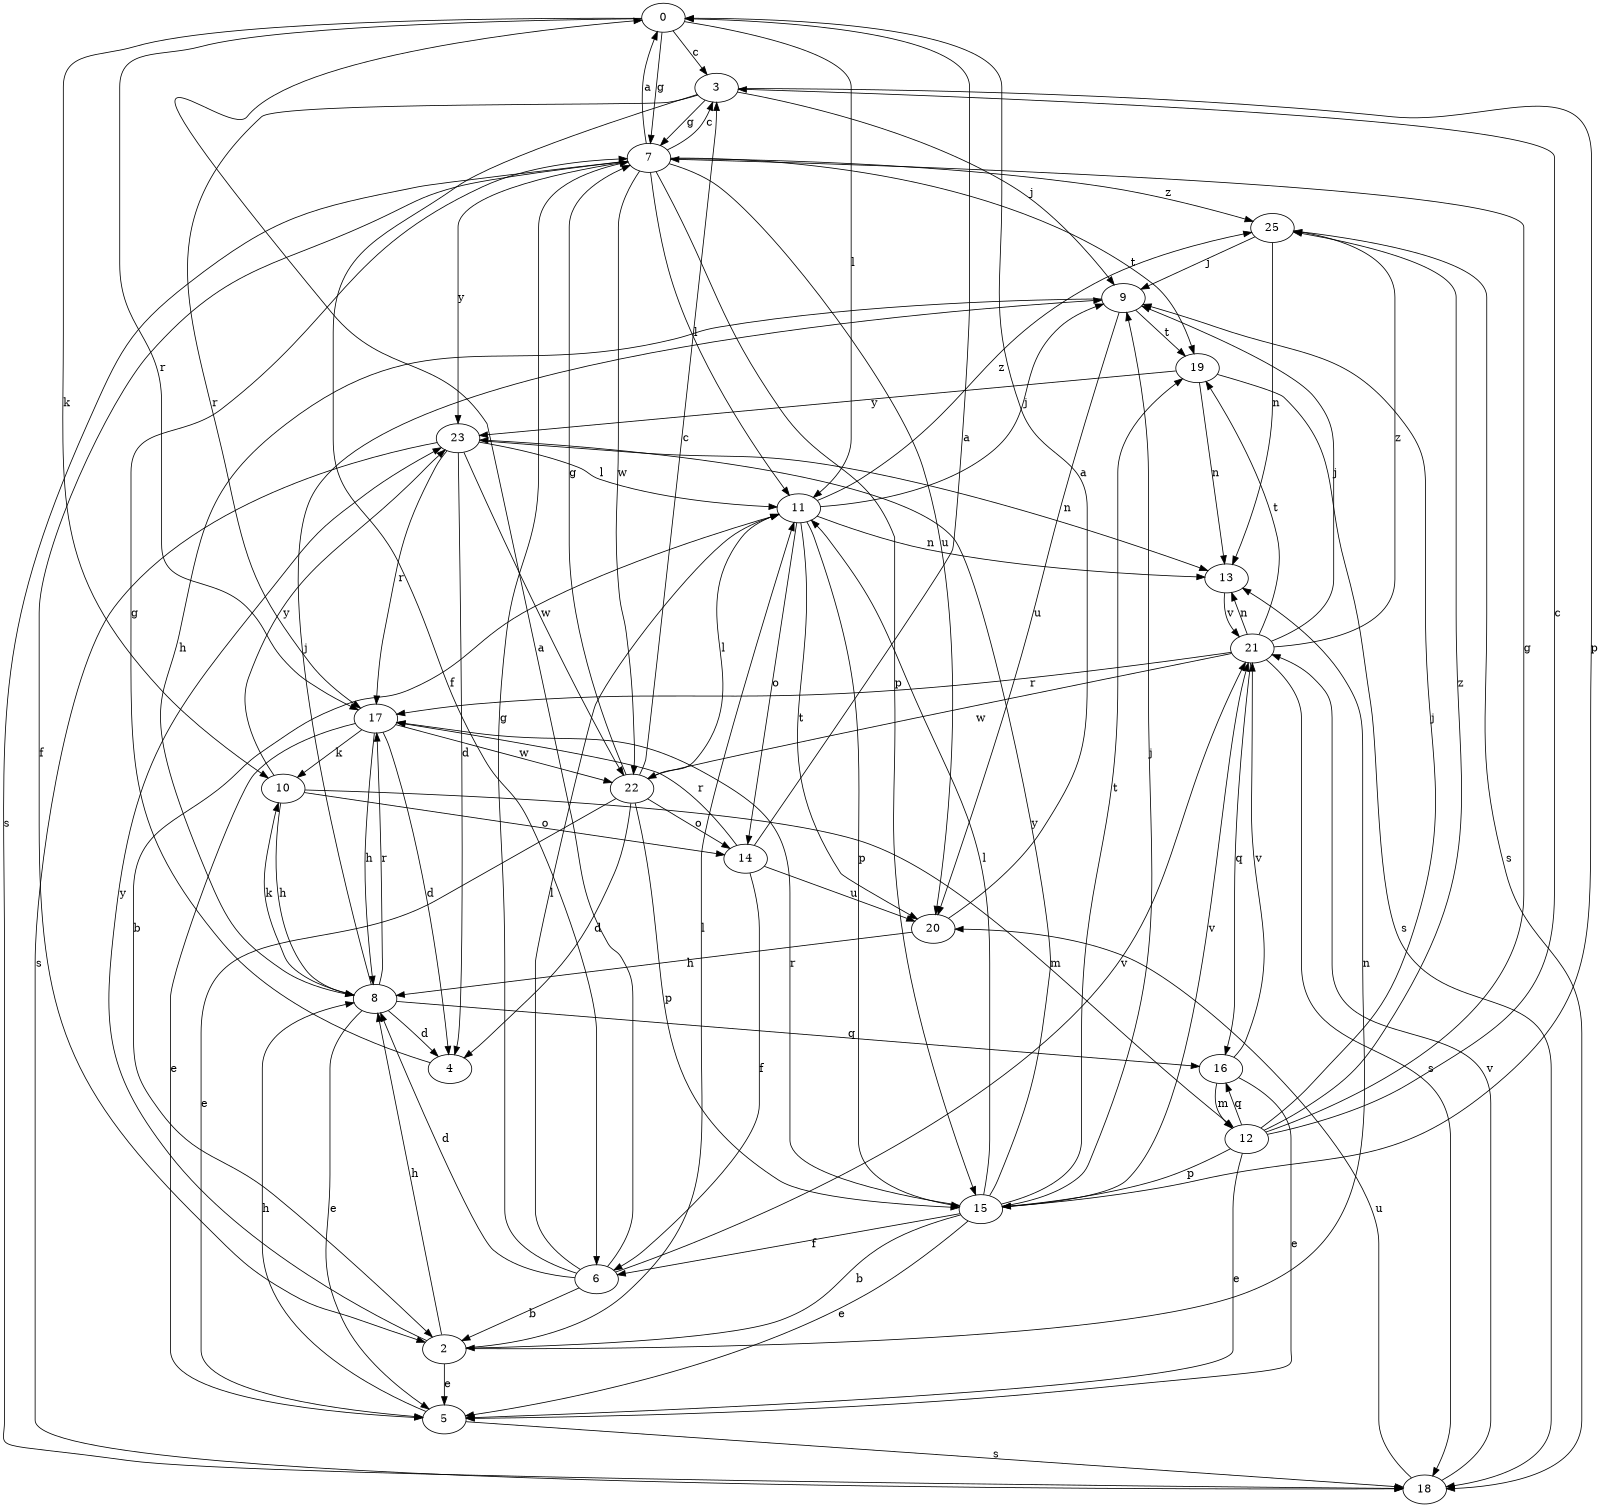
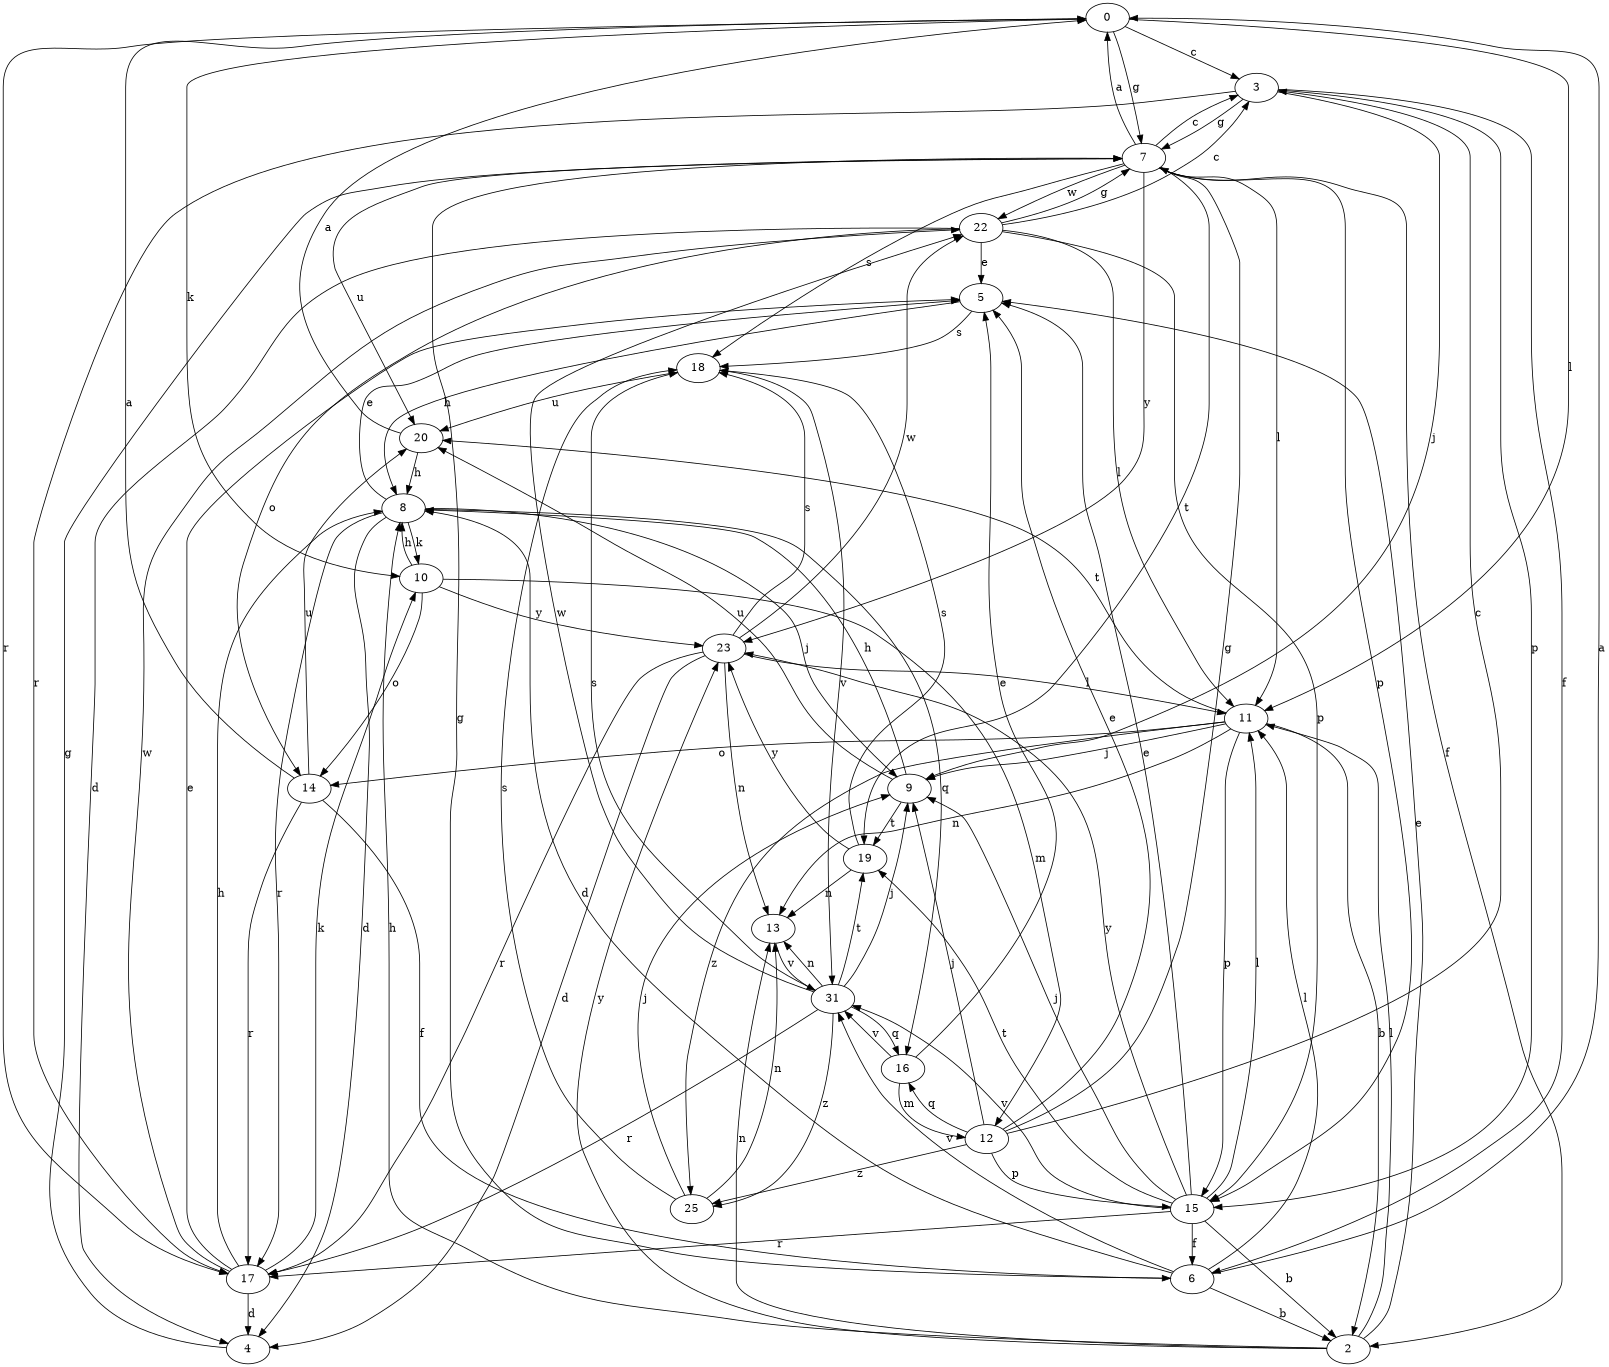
  strict digraph {
    0
    3
    7
    10
    11
    17
    6
    9
    15
    2
    23
    18
    19
    20
    22
    25
    8
    12
    14
    13
    5
    4
    16
-   21
+   21 [label=31]
    0 -> 3 [label=c]
    0 -> 7 [label=g]
    0 -> 10 [label=k]
    0 -> 11 [label=l]
    0 -> 17 [label=r]
    3 -> 7 [label=g]
    3 -> 17 [label=r]
    3 -> 6 [label=f]
    3 -> 9 [label=j]
    3 -> 15 [label=p]
    7 -> 0 [label=a]
    7 -> 3 [label=c]
    7 -> 11 [label=l]
    7 -> 15 [label=p]
    7 -> 2 [label=f]
    7 -> 23 [label=y]
    7 -> 18 [label=s]
    7 -> 19 [label=t]
    7 -> 20 [label=u]
    7 -> 22 [label=w]
-   7 -> 25 [label=z]
    10 -> 23 [label=y]
    10 -> 8 [label=h]
    10 -> 12 [label=m]
    10 -> 14 [label=o]
    11 -> 9 [label=j]
    11 -> 15 [label=p]
    11 -> 2 [label=b]
    11 -> 20 [label=t]
    11 -> 25 [label=z]
    11 -> 14 [label=o]
    11 -> 13 [label=n]
    17 -> 10 [label=k]
    17 -> 22 [label=w]
    17 -> 8 [label=h]
    17 -> 5 [label=e]
    17 -> 4 [label=d]
    6 -> 0 [label=a]
    6 -> 7 [label=g]
    6 -> 11 [label=l]
    6 -> 2 [label=b]
    6 -> 8 [label=d]
    6 -> 21 [label=v]
    9 -> 19 [label=t]
    9 -> 20 [label=u]
    9 -> 8 [label=h]
    15 -> 11 [label=l]
    15 -> 17 [label=r]
    15 -> 6 [label=f]
    15 -> 9 [label=j]
    15 -> 2 [label=b]
    15 -> 23 [label=y]
    15 -> 19 [label=t]
    15 -> 5 [label=e]
    15 -> 21 [label=v]
    2 -> 11 [label=l]
    2 -> 23 [label=y]
    2 -> 8 [label=h]
    2 -> 13 [label=n]
    2 -> 5 [label=e]
    23 -> 11 [label=l]
    23 -> 17 [label=r]
    23 -> 18 [label=s]
    23 -> 22 [label=w]
    23 -> 13 [label=n]
    23 -> 4 [label=d]
    18 -> 20 [label=u]
    18 -> 21 [label=v]
    19 -> 23 [label=y]
    19 -> 18 [label=s]
    19 -> 13 [label=n]
    20 -> 0 [label=a]
    20 -> 8 [label=h]
    22 -> 3 [label=c]
    22 -> 7 [label=g]
    22 -> 11 [label=l]
    22 -> 15 [label=p]
    22 -> 14 [label=o]
    22 -> 5 [label=e]
    22 -> 4 [label=d]
    25 -> 9 [label=j]
    25 -> 18 [label=s]
    25 -> 13 [label=n]
    8 -> 10 [label=k]
    8 -> 17 [label=r]
    8 -> 9 [label=j]
    8 -> 5 [label=e]
    8 -> 4 [label=d]
    8 -> 16 [label=q]
    12 -> 3 [label=c]
    12 -> 7 [label=g]
    12 -> 9 [label=j]
    12 -> 15 [label=p]
    12 -> 25 [label=z]
    12 -> 5 [label=e]
    12 -> 16 [label=q]
    14 -> 0 [label=a]
    14 -> 17 [label=r]
    14 -> 6 [label=f]
    14 -> 20 [label=u]
    13 -> 21 [label=v]
    5 -> 18 [label=s]
    5 -> 8 [label=h]
    4 -> 7 [label=g]
    16 -> 12 [label=m]
    16 -> 5 [label=e]
    16 -> 21 [label=v]
    21 -> 17 [label=r]
    21 -> 9 [label=j]
    21 -> 18 [label=s]
    21 -> 19 [label=t]
    21 -> 22 [label=w]
    21 -> 25 [label=z]
    21 -> 13 [label=n]
    21 -> 16 [label=q]
  }
